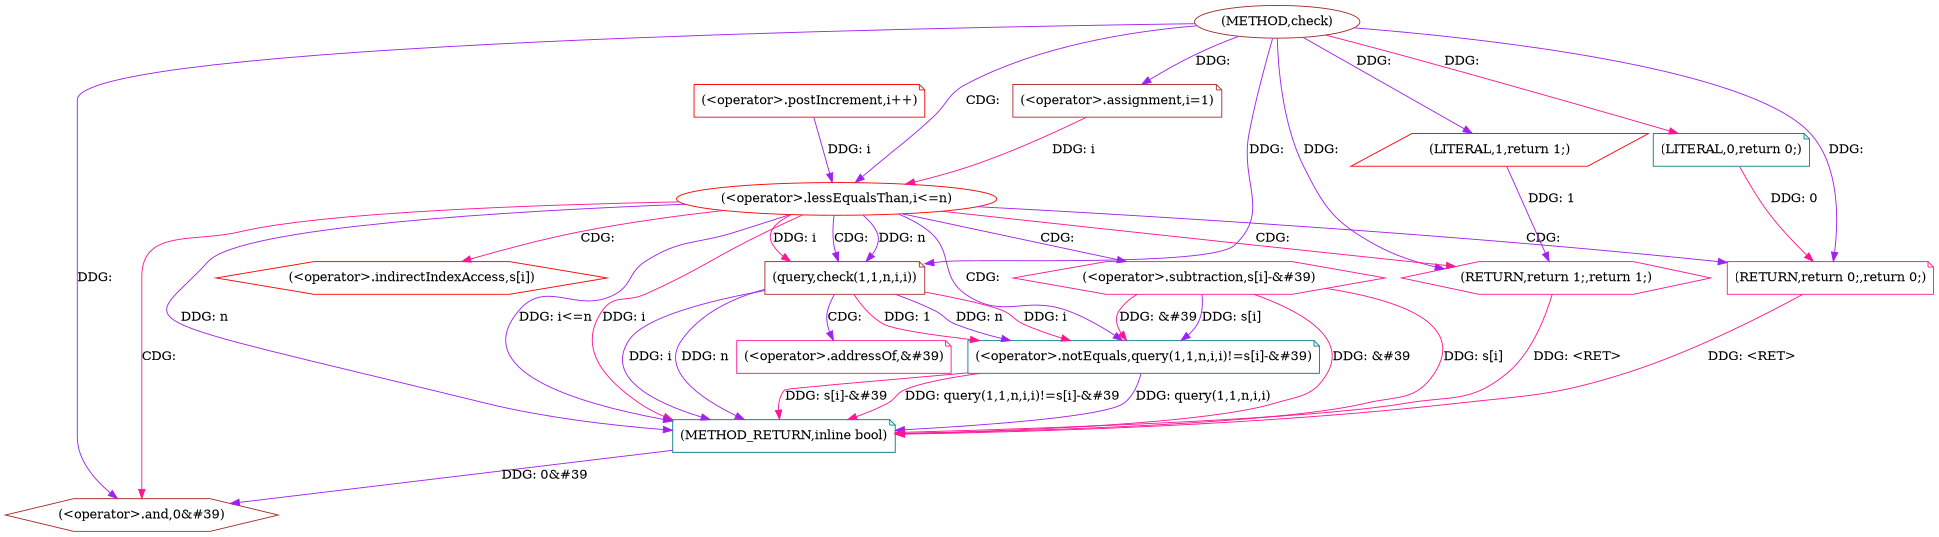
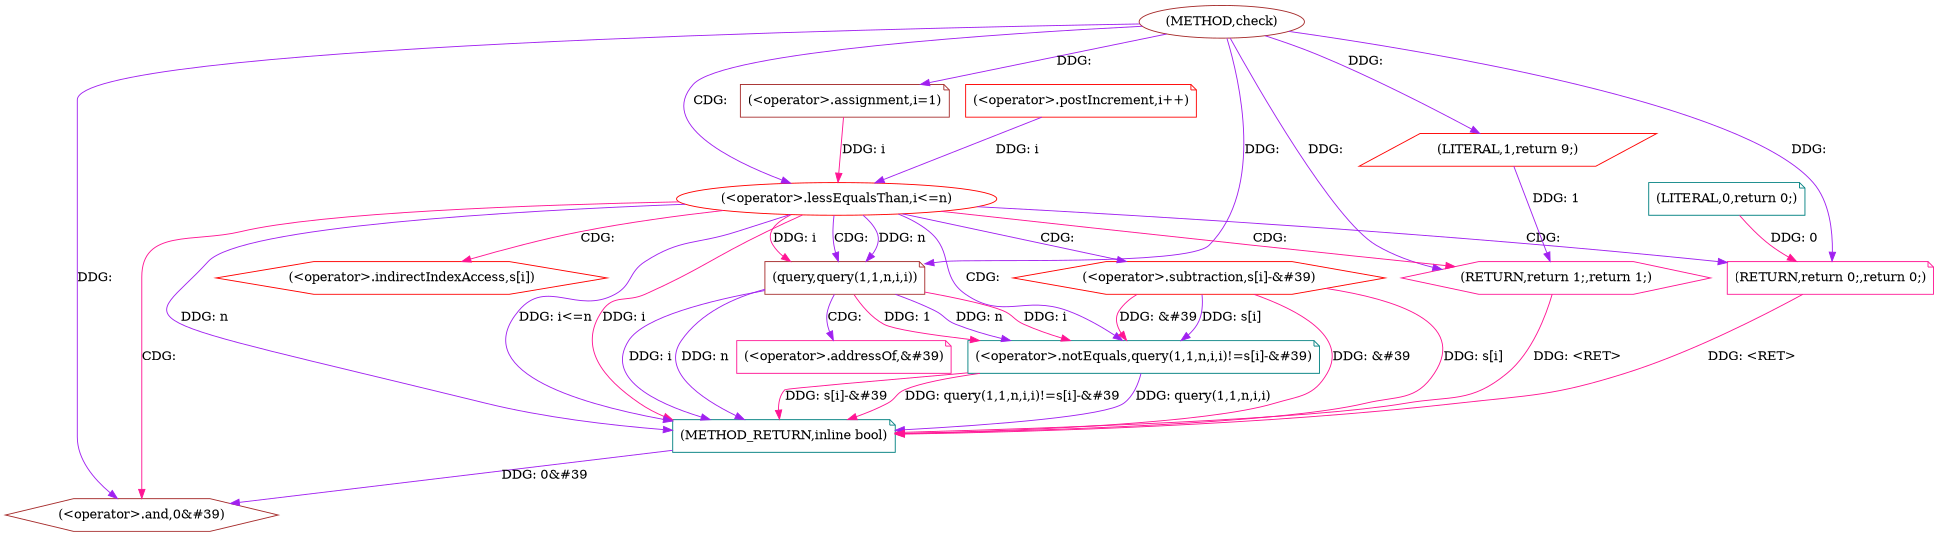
  digraph {
    node [color=red shape=note]
    edge [color=purple]
    n1 [color=brown label="(METHOD,check)" shape=ellipse]
    n2 [color=deeppink label="(RETURN,return 1;,return 1;)" shape=hexagon]
    n3 [color=brown label="(<operator>.assignment,i=1)"]
    n4 [label="(<operator>.lessEqualsThan,i<=n)" shape=ellipse]
-   n5 [label="(LITERAL,1,return 1;)" shape=parallelogram]
+   n5 [label="(LITERAL,1,return 9;)" shape=parallelogram]
    n6 [color=brown label="(<operator>.and,0&#39)" shape=hexagon]
    n7 [color=deeppink label="(RETURN,return 0;,return 0;)"]
    n8 [color=teal label="(LITERAL,0,return 0;)"]
-   n9 [color=brown label="(query,check(1,1,n,i,i))"]
+   n9 [color=brown label="(query,query(1,1,n,i,i))"]
    n10 [color=teal label="(METHOD_RETURN,inline bool)"]
    n11 [color=teal label="(<operator>.notEquals,query(1,1,n,i,i)!=s[i]-&#39)"]
-   n12 [color=deeppink label="(<operator>.subtraction,s[i]-&#39)" shape=hexagon]
+   n12 [label="(<operator>.subtraction,s[i]-&#39)" shape=hexagon]
    n13 [label="(<operator>.indirectIndexAccess,s[i])" shape=hexagon]
    n14 [color=deeppink label="(<operator>.addressOf,&#39)"]
    n15 [label="(<operator>.postIncrement,i++)"]
    n1 -> n2 [label="DDG: "]
    n1 -> n3 [label="DDG: "]
    n1 -> n4 [label="CDG: "]
    n1 -> n5 [label="DDG: "]
    n1 -> n6 [label="DDG: "]
    n1 -> n7 [label="DDG: "]
-   n1 -> n8 [color=deeppink label="DDG: "]
    n1 -> n9 [label="DDG: "]
    n2 -> n10 [color=deeppink label="DDG: <RET>"]
    n3 -> n4 [color=deeppink label="DDG: i"]
    n4 -> n2 [color=deeppink label="CDG: "]
    n4 -> n6 [color=deeppink label="CDG: "]
    n4 -> n7 [label="CDG: "]
    n4 -> n9 [label="DDG: n"]
    n4 -> n9 [color=deeppink label="DDG: i"]
    n4 -> n9 [label="CDG: "]
    n4 -> n10 [color=deeppink label="DDG: i"]
    n4 -> n10 [label="DDG: n"]
    n4 -> n10 [label="DDG: i<=n"]
    n4 -> n11 [label="CDG: "]
    n4 -> n12 [label="CDG: "]
    n4 -> n13 [color=deeppink label="CDG: "]
    n5 -> n2 [label="DDG: 1"]
    n7 -> n10 [color=deeppink label="DDG: <RET>"]
    n8 -> n7 [color=deeppink label="DDG: 0"]
    n9 -> n10 [label="DDG: n"]
    n9 -> n10 [label="DDG: i"]
    n9 -> n11 [label="DDG: n"]
    n9 -> n11 [color=deeppink label="DDG: i"]
    n9 -> n11 [color=deeppink label="DDG: 1"]
    n9 -> n14 [label="CDG: "]
    n10 -> n6 [label="DDG: 0&#39"]
    n11 -> n10 [label="DDG: query(1,1,n,i,i)"]
    n11 -> n10 [color=deeppink label="DDG: s[i]-&#39"]
    n11 -> n10 [color=deeppink label="DDG: query(1,1,n,i,i)!=s[i]-&#39"]
    n12 -> n10 [color=deeppink label="DDG: s[i]"]
    n12 -> n10 [color=deeppink label="DDG: &#39"]
    n12 -> n11 [color=deeppink label="DDG: &#39"]
    n12 -> n11 [label="DDG: s[i]"]
    n15 -> n4 [label="DDG: i"]
  }
